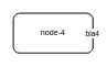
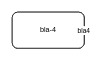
  <mxCell id="0" />
  <mxCell id="1" parent="0" />
  <mxCell id="2" value="node-1" parent="1" style="rounded=1;whiteSpace=wrap;html=1;" vertex="1"><mxGeometry as="geometry" height="60" width="120" x="20" y="20" /></mxCell>
  <mxCell id="3" value="node-2" parent="1" style="rounded=1;whiteSpace=wrap;html=1;" vertex="1"><mxGeometry as="geometry" height="60" width="120" x="20" y="20" /></mxCell>
  <mxCell id="4" value="node-3" parent="1" style="rounded=1;whiteSpace=wrap;html=1;" vertex="1"><mxGeometry as="geometry" height="60" width="120" x="20" y="20" /></mxCell>
- <mxCell id="5" value="node-4" parent="1" style="rounded=1;whiteSpace=wrap;html=1;" vertex="1"><mxGeometry as="geometry" height="60" width="120" x="20" y="20" /></mxCell>
+ <mxCell id="5" value="bla-4" parent="1" style="rounded=1;whiteSpace=wrap;html=1;" vertex="1"><mxGeometry as="geometry" height="60" width="120" x="20" y="20" /></mxCell>
  <mxCell id="6" value="bla1" edge="1" parent="1" source="2" style="endArrow=none;" target="3"><mxGeometry as="geometry" relative="1" /></mxCell>
  <mxCell id="7" value="bla2" edge="1" parent="1" source="3" style="endArrow=none;" target="4"><mxGeometry as="geometry" relative="1" /></mxCell>
  <mxCell id="8" value="bla3" edge="1" parent="1" source="4" style="endArrow=none;" target="2"><mxGeometry as="geometry" relative="1" /></mxCell>
  <mxCell id="9" value="bla4" edge="1" parent="1" source="5" style="endArrow=none;" target="4"><mxGeometry as="geometry" relative="1" /></mxCell>
